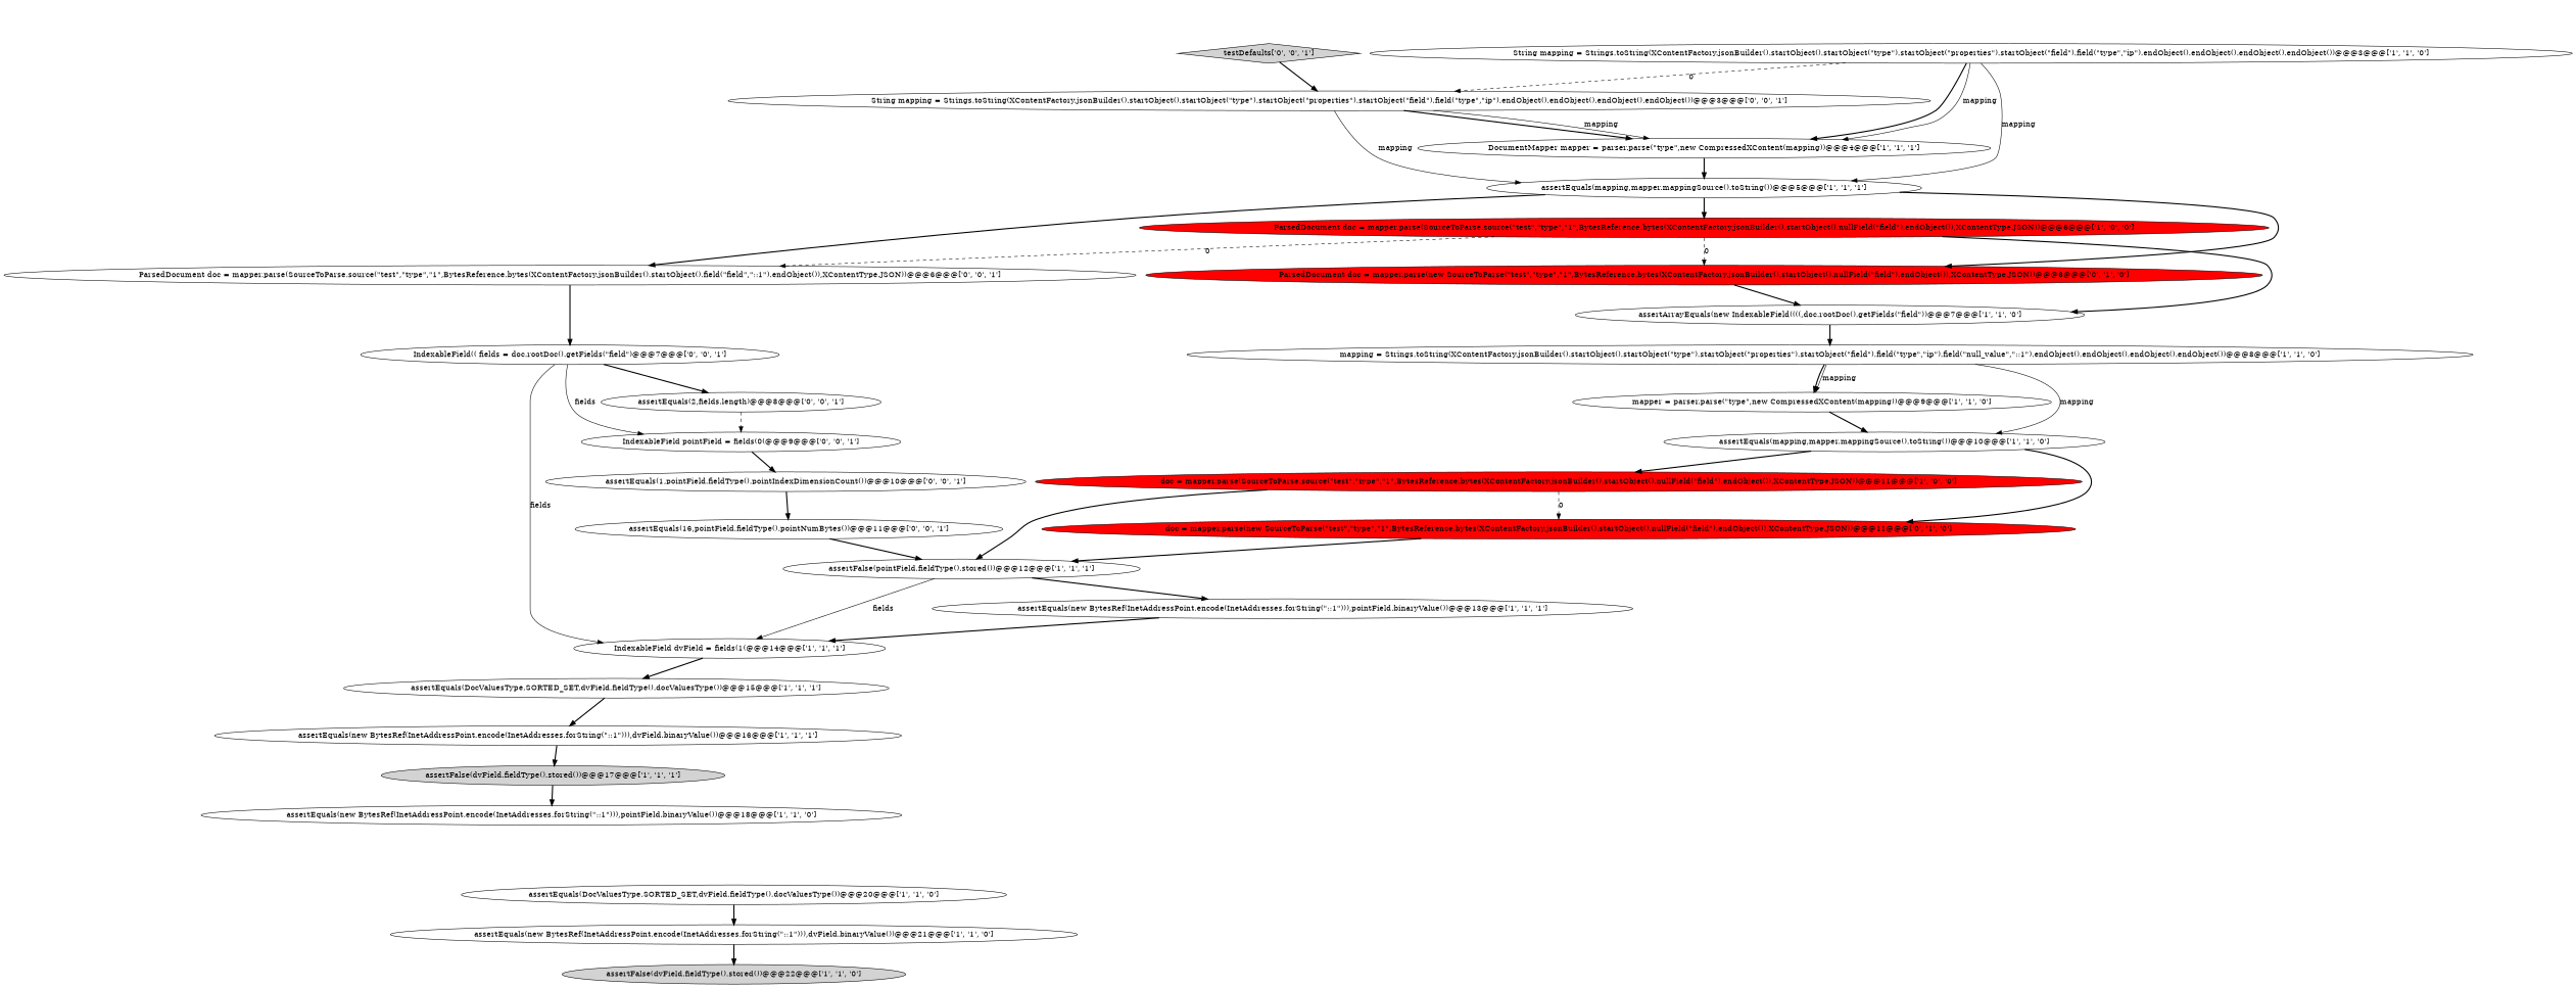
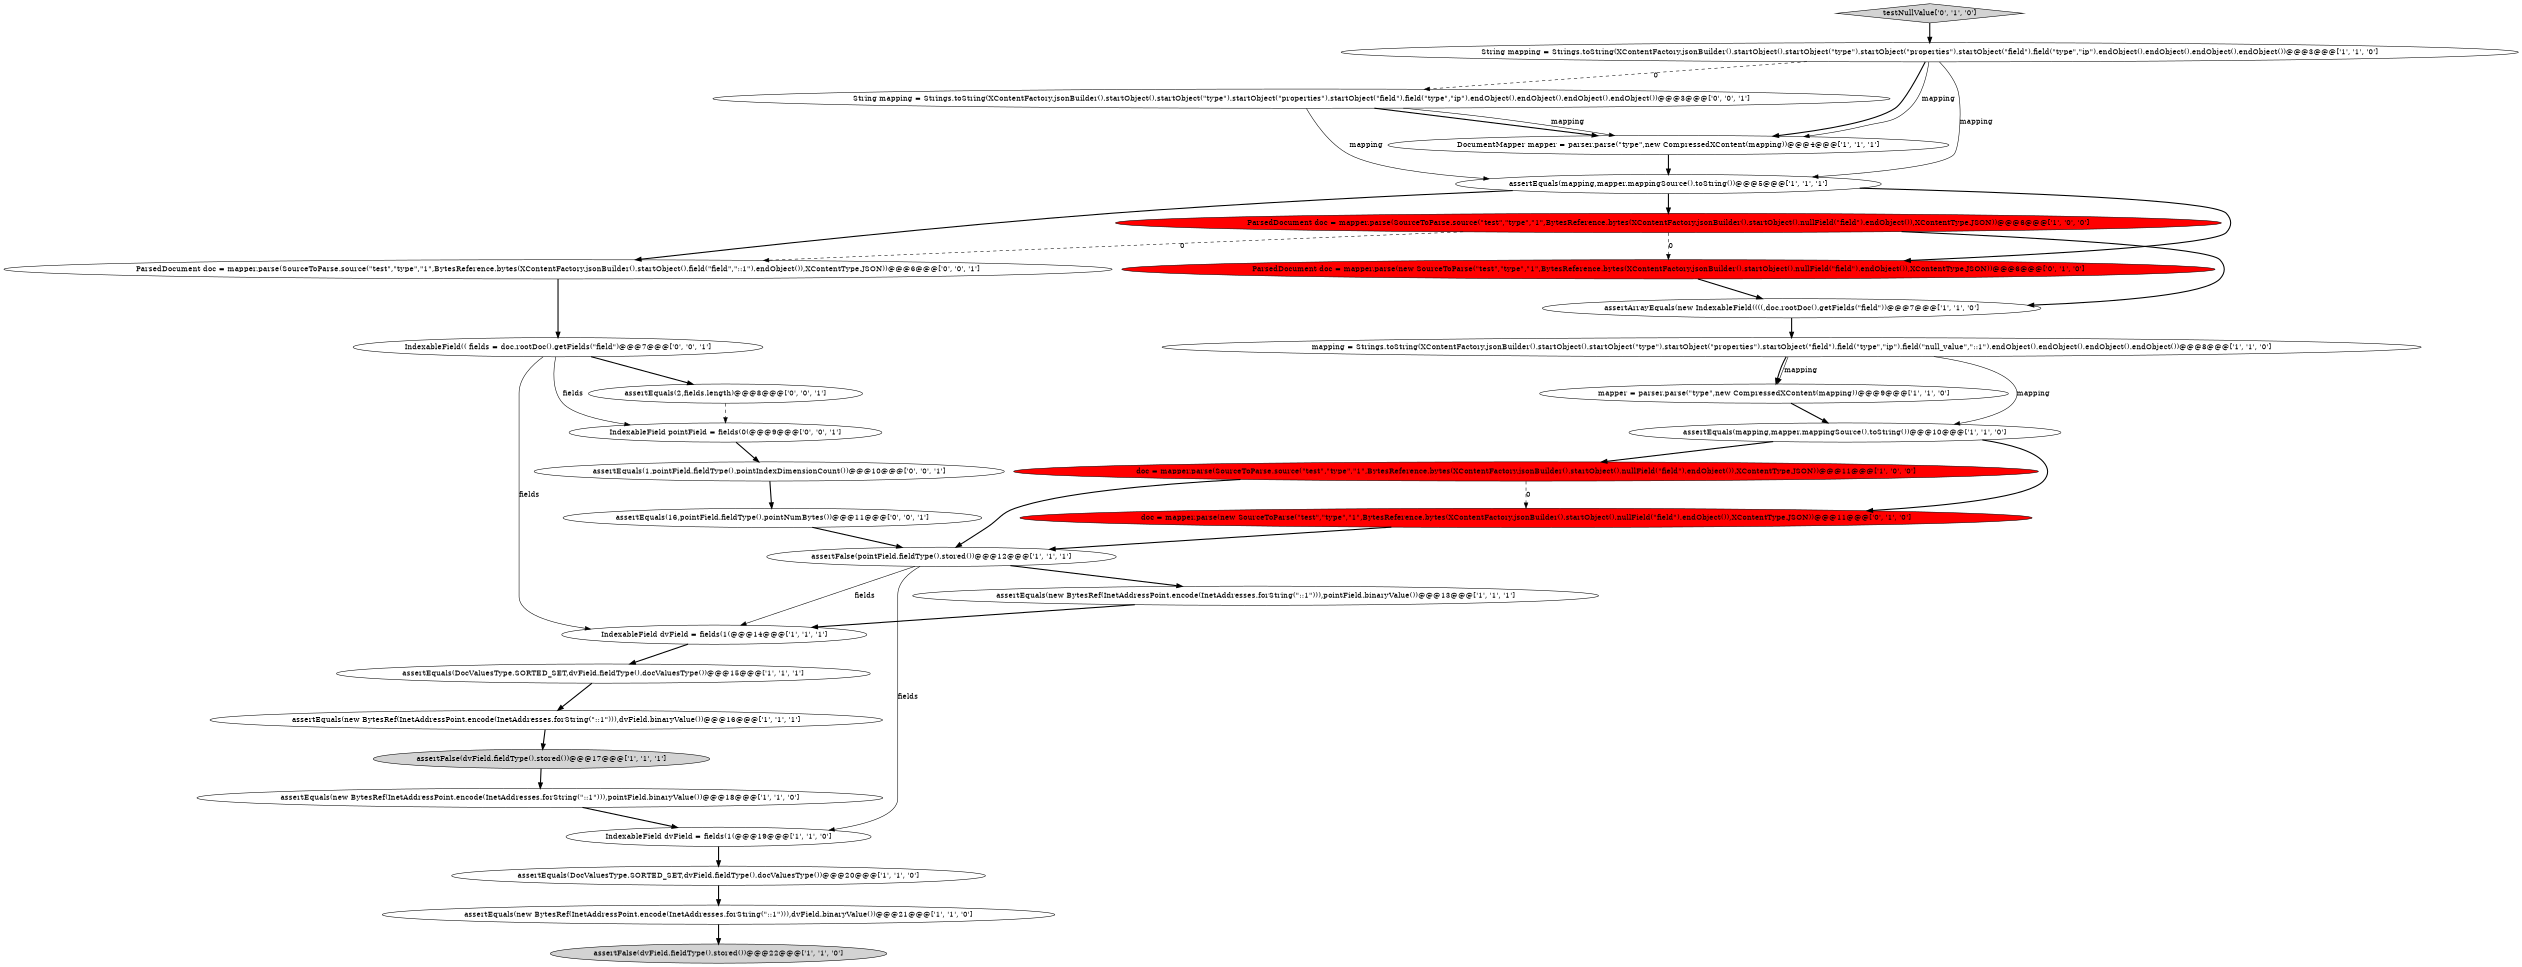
  digraph {
    node [fillcolor=white shape=ellipse style=filled]
    edge [style=bold]
    n1 [fillcolor=red label="ParsedDocument doc = mapper.parse(SourceToParse.source(\"test\",\"type\",\"1\",BytesReference.bytes(XContentFactory.jsonBuilder().startObject().nullField(\"field\").endObject()),XContentType.JSON))@@@6@@@['1', '0', '0']"]
    n2 [label="assertArrayEquals(new IndexableField((((,doc.rootDoc().getFields(\"field\"))@@@7@@@['1', '1', '0']"]
    n3 [label="ParsedDocument doc = mapper.parse(SourceToParse.source(\"test\",\"type\",\"1\",BytesReference.bytes(XContentFactory.jsonBuilder().startObject().field(\"field\",\"::1\").endObject()),XContentType.JSON))@@@6@@@['0', '0', '1']"]
    n4 [fillcolor=red label="ParsedDocument doc = mapper.parse(new SourceToParse(\"test\",\"type\",\"1\",BytesReference.bytes(XContentFactory.jsonBuilder().startObject().nullField(\"field\").endObject()),XContentType.JSON))@@@6@@@['0', '1', '0']"]
    n5 [label="mapping = Strings.toString(XContentFactory.jsonBuilder().startObject().startObject(\"type\").startObject(\"properties\").startObject(\"field\").field(\"type\",\"ip\").field(\"null_value\",\"::1\").endObject().endObject().endObject().endObject())@@@8@@@['1', '1', '0']"]
    n6 [label="IndexableField(( fields = doc.rootDoc().getFields(\"field\")@@@7@@@['0', '0', '1']"]
    n7 [label="IndexableField pointField = fields(0(@@@9@@@['0', '0', '1']"]
    n8 [label="assertEquals(2,fields.length)@@@8@@@['0', '0', '1']"]
    n9 [label="IndexableField dvField = fields(1(@@@14@@@['1', '1', '1']"]
    n10 [label="assertEquals(1,pointField.fieldType().pointIndexDimensionCount())@@@10@@@['0', '0', '1']"]
    n11 [label="assertEquals(DocValuesType.SORTED_SET,dvField.fieldType().docValuesType())@@@15@@@['1', '1', '1']"]
    n12 [fillcolor=red label="doc = mapper.parse(SourceToParse.source(\"test\",\"type\",\"1\",BytesReference.bytes(XContentFactory.jsonBuilder().startObject().nullField(\"field\").endObject()),XContentType.JSON))@@@11@@@['1', '0', '0']"]
    n13 [label="assertFalse(pointField.fieldType().stored())@@@12@@@['1', '1', '1']"]
    n14 [fillcolor=red label="doc = mapper.parse(new SourceToParse(\"test\",\"type\",\"1\",BytesReference.bytes(XContentFactory.jsonBuilder().startObject().nullField(\"field\").endObject()),XContentType.JSON))@@@11@@@['0', '1', '0']"]
+   n15 [label="IndexableField dvField = fields(1(@@@19@@@['1', '1', '0']"]
    n16 [label="assertEquals(new BytesRef(InetAddressPoint.encode(InetAddresses.forString(\"::1\"))),pointField.binaryValue())@@@13@@@['1', '1', '1']"]
    n17 [label="mapper = parser.parse(\"type\",new CompressedXContent(mapping))@@@9@@@['1', '1', '0']"]
    n18 [label="assertEquals(mapping,mapper.mappingSource().toString())@@@10@@@['1', '1', '0']"]
    n19 [label="assertEquals(DocValuesType.SORTED_SET,dvField.fieldType().docValuesType())@@@20@@@['1', '1', '0']"]
    n20 [label="assertEquals(new BytesRef(InetAddressPoint.encode(InetAddresses.forString(\"::1\"))),dvField.binaryValue())@@@21@@@['1', '1', '0']"]
    n21 [fillcolor=lightgray label="assertFalse(dvField.fieldType().stored())@@@17@@@['1', '1', '1']"]
    n22 [label="assertEquals(new BytesRef(InetAddressPoint.encode(InetAddresses.forString(\"::1\"))),pointField.binaryValue())@@@18@@@['1', '1', '0']"]
    n23 [fillcolor=lightgray label="assertFalse(dvField.fieldType().stored())@@@22@@@['1', '1', '0']"]
    n24 [label="String mapping = Strings.toString(XContentFactory.jsonBuilder().startObject().startObject(\"type\").startObject(\"properties\").startObject(\"field\").field(\"type\",\"ip\").endObject().endObject().endObject().endObject())@@@3@@@['1', '1', '0']"]
    n25 [label="String mapping = Strings.toString(XContentFactory.jsonBuilder().startObject().startObject(\"type\").startObject(\"properties\").startObject(\"field\").field(\"type\",\"ip\").endObject().endObject().endObject().endObject())@@@3@@@['0', '0', '1']"]
    n26 [label="assertEquals(mapping,mapper.mappingSource().toString())@@@5@@@['1', '1', '1']"]
    n27 [label="DocumentMapper mapper = parser.parse(\"type\",new CompressedXContent(mapping))@@@4@@@['1', '1', '1']"]
    n28 [label="assertEquals(16,pointField.fieldType().pointNumBytes())@@@11@@@['0', '0', '1']"]
    n29 [label="assertEquals(new BytesRef(InetAddressPoint.encode(InetAddresses.forString(\"::1\"))),dvField.binaryValue())@@@16@@@['1', '1', '1']"]
-   n30 [fillcolor=lightgray label="testDefaults['0', '0', '1']" shape=diamond]
+   n31 [fillcolor=lightgray label="testNullValue['0', '1', '0']" shape=diamond]
    n1 -> n2
    n1 -> n3 [label=0 style=dashed]
    n1 -> n4 [label=0 style=dashed]
    n2 -> n5
    n3 -> n6
    n4 -> n2
    n5 -> n17 [label=mapping style=solid]
    n5 -> n17
    n5 -> n18 [label=mapping style=solid]
    n6 -> n7 [label=fields style=solid]
    n6 -> n8
    n6 -> n9 [label=fields style=solid]
    n7 -> n10
    n8 -> n7 [style=dashed]
    n9 -> n11
    n10 -> n28
    n11 -> n29
    n12 -> n13
    n12 -> n14 [label=0 style=dashed]
    n13 -> n9 [label=fields style=solid]
+   n13 -> n15 [label=fields style=solid]
    n13 -> n16
    n14 -> n13
+   n15 -> n19
    n16 -> n9
    n17 -> n18
    n18 -> n12
    n18 -> n14
    n19 -> n20
    n20 -> n23
    n21 -> n22
+   n22 -> n15
    n24 -> n25 [label=0 style=dashed]
    n24 -> n26 [label=mapping style=solid]
    n24 -> n27
    n24 -> n27 [label=mapping style=solid]
    n25 -> n26 [label=mapping style=solid]
    n25 -> n27
    n25 -> n27 [label=mapping style=solid]
    n26 -> n1
    n26 -> n3
    n26 -> n4
    n27 -> n26
    n28 -> n13
    n29 -> n21
-   n30 -> n25
+   n31 -> n24
  }
